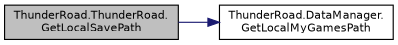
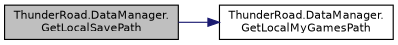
  digraph {
    rankdir=LR
    node [color=black fontname=Helvetica fontsize=10 shape=record style=filled]
-   n1 [fillcolor=grey75 fontcolor=black height=0.2 label="ThunderRoad.ThunderRoad.\lGetLocalSavePath" width=0.4]
+   n1 [fillcolor=grey75 fontcolor=black height=0.2 label="ThunderRoad.DataManager.\lGetLocalSavePath" width=0.4]
    n2 [fillcolor=white height=0.2 label="ThunderRoad.DataManager.\lGetLocalMyGamesPath" width=0.4]
    n1 -> n2 [color=midnightblue fontname=Helvetica fontsize=10 labelfontname=Helvetica labelfontsize=10 style=solid]
  }
